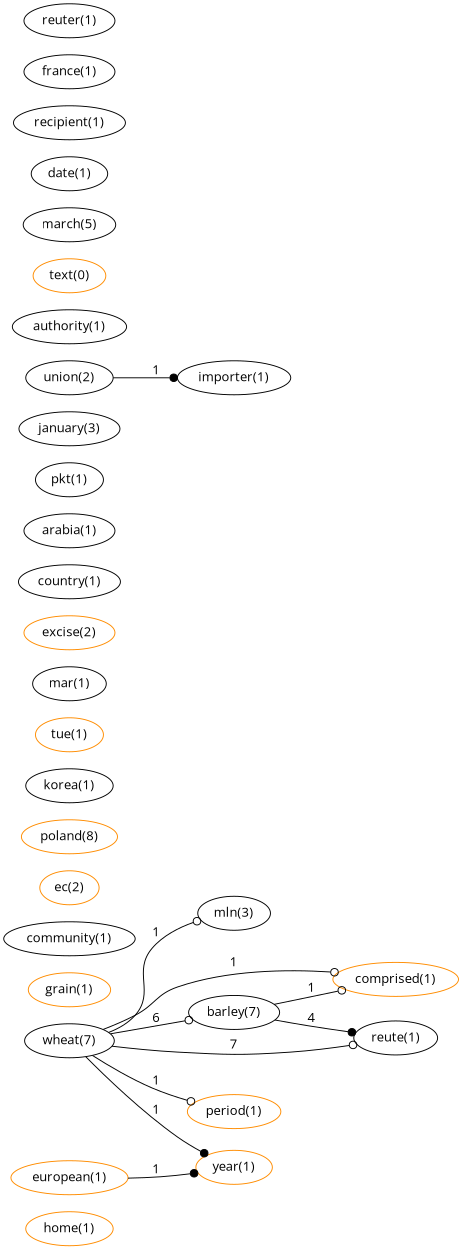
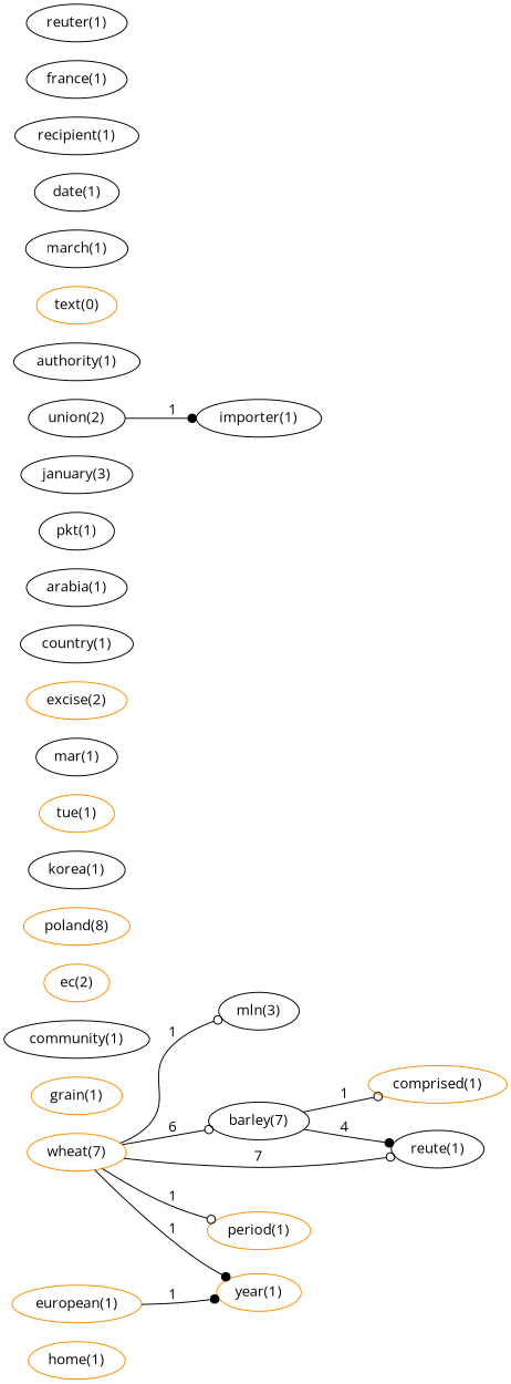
  digraph {
    fontname="Open Sans"
    rankdir=LR
    node [color=black fontname="Open Sans"]
    edge [arrowhead=odot fontname="Open Sans"]
    n1 [color=darkorange label="home(1)"]
-   n2 [label="wheat(7)"]
+   n2 [color=darkorange label="wheat(7)"]
    n3 [label="barley(7)"]
    n4 [color=darkorange label="comprised(1)"]
    n5 [color=darkorange label="year(1)"]
    n6 [label="reute(1)"]
    n7 [color=darkorange label="period(1)"]
    n8 [label="mln(3)"]
    n9 [color=darkorange label="european(1)"]
    n10 [color=darkorange label="grain(1)"]
    n11 [label="community(1)"]
    n12 [color=darkorange label="ec(2)"]
    n13 [color=darkorange label="poland(8)"]
    n14 [label="korea(1)"]
    n15 [color=darkorange label="tue(1)"]
    n16 [label="mar(1)"]
    n17 [color=darkorange label="excise(2)"]
    n18 [label="country(1)"]
    n19 [label="arabia(1)"]
    n20 [label="pkt(1)"]
    n21 [label="january(3)"]
    n22 [label="union(2)"]
    n23 [label="importer(1)"]
    n24 [label="authority(1)"]
    n25 [color=darkorange label="text(0)"]
-   n26 [label="march(5)"]
+   n26 [label="march(1)"]
    n27 [label="date(1)"]
    n28 [label="recipient(1)"]
    n29 [label="france(1)"]
    n30 [label="reuter(1)"]
    n2 -> n3 [label=6]
-   n2 -> n4 [label=1]
    n2 -> n5 [arrowhead=dot label=1]
    n2 -> n6 [label=7]
    n2 -> n7 [label=1]
    n2 -> n8 [label=1]
    n3 -> n4 [label=1]
    n3 -> n6 [arrowhead=dot label=4]
    n9 -> n5 [arrowhead=dot label=1]
    n22 -> n23 [arrowhead=dot label=1]
  }
